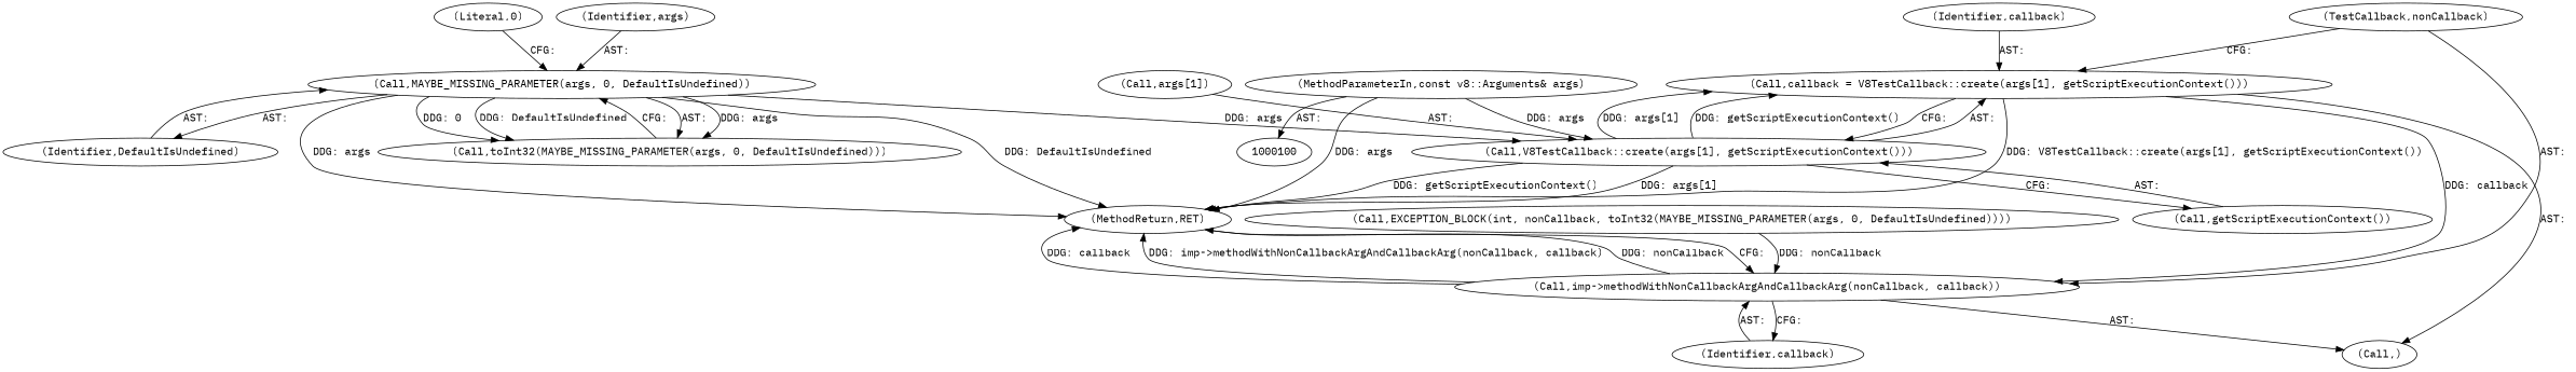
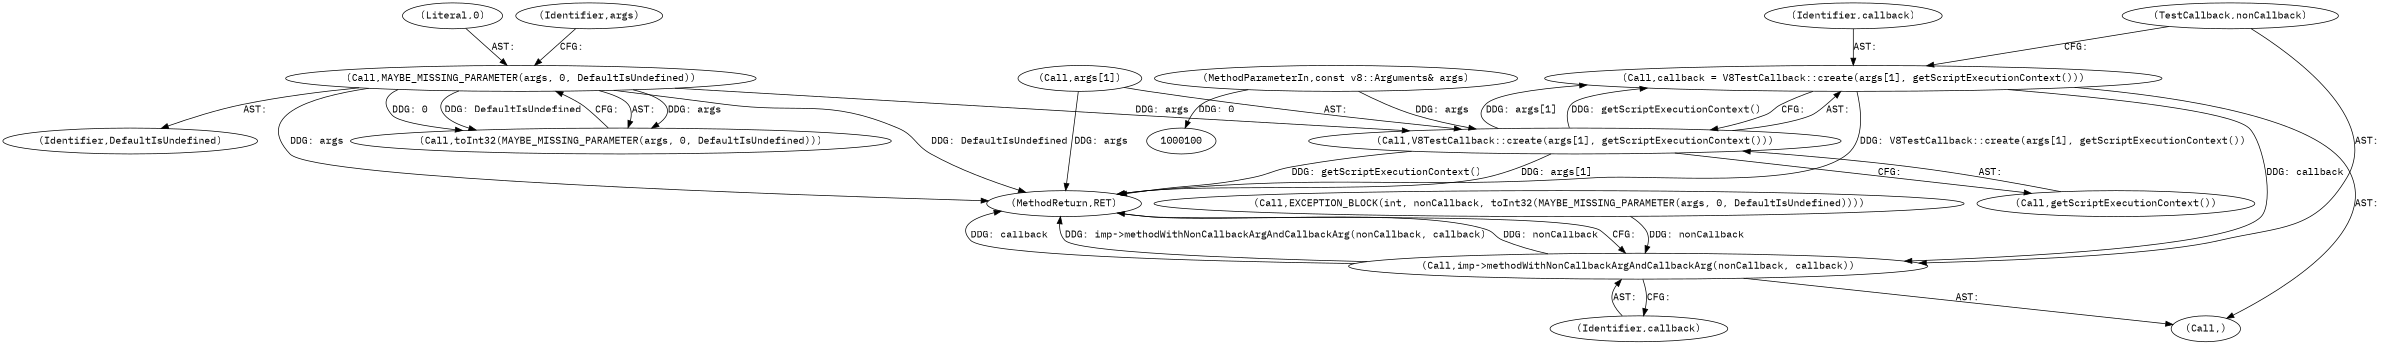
  digraph {
    fontname="IBM Plex Mono"
    node [fontname="IBM Plex Mono"]
    edge [fontname="IBM Plex Mono"]
    n1 [label="(Call,callback = V8TestCallback::create(args[1], getScriptExecutionContext()))"]
    n2 [label="(Call,V8TestCallback::create(args[1], getScriptExecutionContext()))"]
    n3 [label="(Call,imp->methodWithNonCallbackArgAndCallbackArg(nonCallback, callback))"]
    n4 [label="(Call,)"]
    n5 [label="(MethodReturn,RET)"]
    n6 [label="(Call,getScriptExecutionContext())"]
    n7 [label="(Identifier,callback)"]
    n8 [label="(Call,MAYBE_MISSING_PARAMETER(args, 0, DefaultIsUndefined))"]
    n9 [label="(Identifier,DefaultIsUndefined)"]
    n10 [label="(Call,toInt32(MAYBE_MISSING_PARAMETER(args, 0, DefaultIsUndefined)))"]
    n11 [label="(MethodParameterIn,const v8::Arguments& args)"]
    1000100
    n13 [label="(Call,EXCEPTION_BLOCK(int, nonCallback, toInt32(MAYBE_MISSING_PARAMETER(args, 0, DefaultIsUndefined))))"]
    n14 [label="(Call,args[1])"]
    n15 [label="(TestCallback,nonCallback)"]
    n16 [label="(Identifier,args)"]
    n17 [label="(Identifier,callback)"]
    n18 [label="(Literal,0)"]
    n1 -> n2 [label="CFG: "]
    n1 -> n3 [label="DDG: callback"]
    n1 -> n4 [label="AST: "]
    n1 -> n5 [label="DDG: V8TestCallback::create(args[1], getScriptExecutionContext())"]
    n2 -> n1 [label="AST: "]
    n2 -> n1 [label="DDG: args[1]"]
    n2 -> n1 [label="DDG: getScriptExecutionContext()"]
    n2 -> n5 [label="DDG: args[1]"]
    n2 -> n5 [label="DDG: getScriptExecutionContext()"]
    n2 -> n6 [label="CFG: "]
    n3 -> n4 [label="AST: "]
    n3 -> n5 [label="DDG: callback"]
    n3 -> n5 [label="DDG: imp->methodWithNonCallbackArgAndCallbackArg(nonCallback, callback)"]
    n3 -> n5 [label="DDG: nonCallback"]
    n3 -> n7 [label="CFG: "]
    n5 -> n3 [label="CFG: "]
    n6 -> n2 [label="AST: "]
    n7 -> n3 [label="AST: "]
    n8 -> n2 [label="DDG: args"]
    n8 -> n5 [label="DDG: args"]
    n8 -> n5 [label="DDG: DefaultIsUndefined"]
    n8 -> n9 [label="AST: "]
    n8 -> n10 [label="AST: "]
    n8 -> n10 [label="DDG: args"]
    n8 -> n10 [label="DDG: 0"]
    n8 -> n10 [label="DDG: DefaultIsUndefined"]
-   n9 -> n8 [label="AST: "]
    n10 -> n8 [label="CFG: "]
    n11 -> n2 [label="DDG: args"]
-   n11 -> n5 [label="DDG: args"]
-   n11 -> 1000100 [label="AST: "]
+   n14 -> n5 [label="DDG: args"]
+   n11 -> 1000100 [label="DDG: 0"]
    n13 -> n3 [label="DDG: nonCallback"]
    n14 -> n2 [label="AST: "]
    n15 -> n1 [label="CFG: "]
    n15 -> n3 [label="AST: "]
-   n16 -> n8 [label="AST: "]
+   n16 -> n8 [label="CFG: "]
    n17 -> n1 [label="AST: "]
-   n18 -> n8 [label="CFG: "]
+   n18 -> n8 [label="AST: "]
  }
